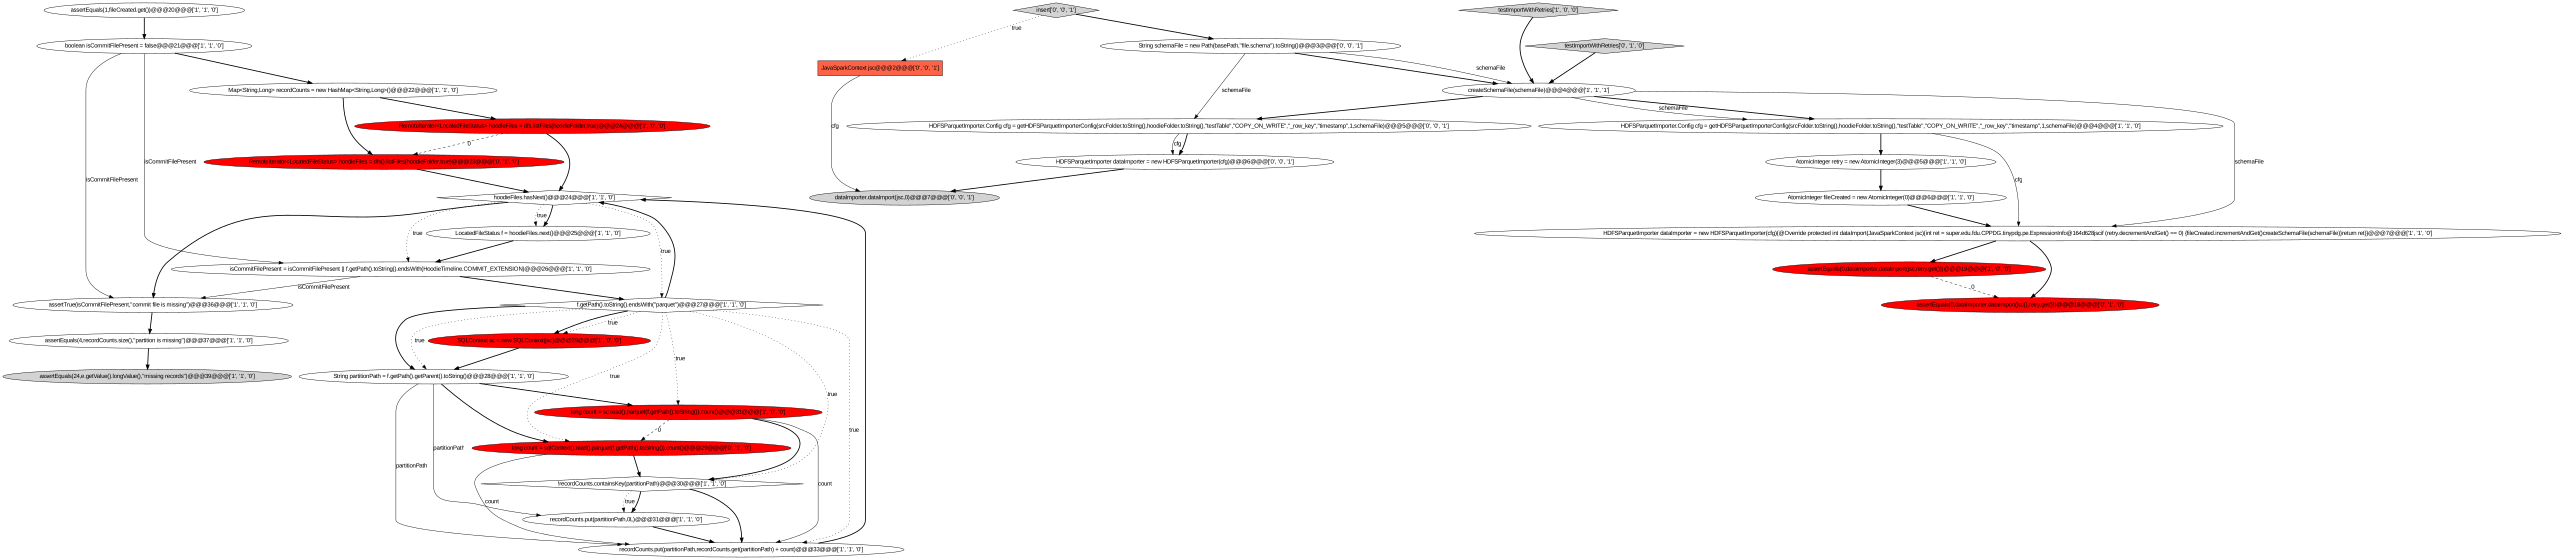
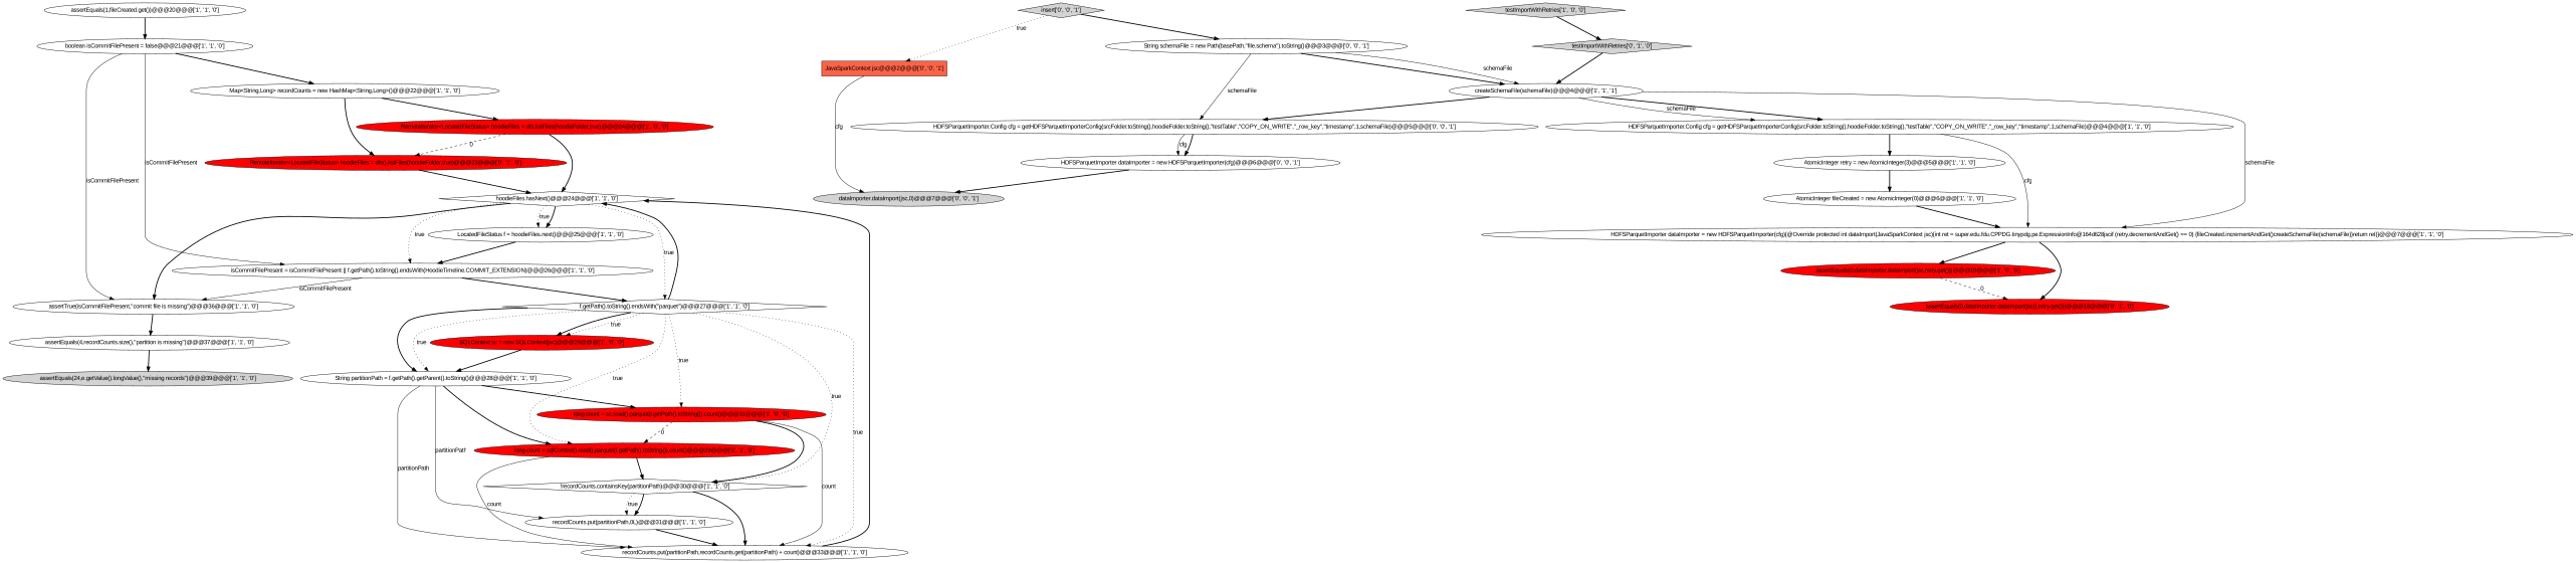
  digraph {
    fontname="Liberation Sans"
    node [fillcolor=white fontname="Liberation Sans" shape=ellipse style=filled]
    edge [fontname="Liberation Sans" style=bold]
    n1 [fillcolor=red label="RemoteIterator<LocatedFileStatus> hoodieFiles = dfs().listFiles(hoodieFolder,true)@@@23@@@['0', '1', '0']"]
    n2 [label="hoodieFiles.hasNext()@@@24@@@['1', '1', '0']" shape=diamond]
    n3 [label="LocatedFileStatus f = hoodieFiles.next()@@@25@@@['1', '1', '0']"]
    n4 [label="isCommitFilePresent = isCommitFilePresent || f.getPath().toString().endsWith(HoodieTimeline.COMMIT_EXTENSION)@@@26@@@['1', '1', '0']"]
    n5 [label="assertTrue(isCommitFilePresent,\"commit file is missing\")@@@36@@@['1', '1', '0']"]
    n6 [label="f.getPath().toString().endsWith(\"parquet\")@@@27@@@['1', '1', '0']" shape=diamond]
    n7 [label="Map<String,Long> recordCounts = new HashMap<String,Long>()@@@22@@@['1', '1', '0']"]
    n8 [fillcolor=red label="RemoteIterator<LocatedFileStatus> hoodieFiles = dfs.listFiles(hoodieFolder,true)@@@24@@@['1', '0', '0']"]
    n9 [label="AtomicInteger fileCreated = new AtomicInteger(0)@@@6@@@['1', '1', '0']"]
    n10 [label="HDFSParquetImporter dataImporter = new HDFSParquetImporter(cfg){@Override protected int dataImport(JavaSparkContext jsc){int ret = super.edu.fdu.CPPDG.tinypdg.pe.ExpressionInfo@164d628jscif (retry.decrementAndGet() == 0) {fileCreated.incrementAndGet()createSchemaFile(schemaFile)}return ret}}@@@7@@@['1', '1', '0']"]
    n11 [fillcolor=red label="assertEquals(0,dataImporter.dataImport(jsc,retry.get()))@@@19@@@['1', '0', '0']"]
    n12 [fillcolor=red label="assertEquals(0,dataImporter.dataImport(jsc(),retry.get()))@@@18@@@['0', '1', '0']"]
    n13 [label="String partitionPath = f.getPath().getParent().toString()@@@28@@@['1', '1', '0']"]
    n14 [fillcolor=red label="long count = sqlContext().read().parquet(f.getPath().toString()).count()@@@29@@@['0', '1', '0']"]
    n15 [label="recordCounts.put(partitionPath,recordCounts.get(partitionPath) + count)@@@33@@@['1', '1', '0']"]
    n16 [label="recordCounts.put(partitionPath,0L)@@@31@@@['1', '1', '0']"]
    n17 [fillcolor=red label="long count = sc.read().parquet(f.getPath().toString()).count()@@@31@@@['1', '0', '0']"]
    n18 [label="!recordCounts.containsKey(partitionPath)@@@30@@@['1', '1', '0']" shape=diamond]
    n19 [label="AtomicInteger retry = new AtomicInteger(3)@@@5@@@['1', '1', '0']"]
    n20 [label="boolean isCommitFilePresent = false@@@21@@@['1', '1', '0']"]
    n21 [label="assertEquals(4,recordCounts.size(),\"partition is missing\")@@@37@@@['1', '1', '0']"]
    n22 [fillcolor=red label="SQLContext sc = new SQLContext(jsc)@@@29@@@['1', '0', '0']"]
    n23 [fillcolor=lightgray label="dataImporter.dataImport(jsc,0)@@@7@@@['0', '0', '1']"]
    n24 [fillcolor=lightgray label="testImportWithRetries['1', '0', '0']" shape=diamond]
    n25 [label="createSchemaFile(schemaFile)@@@4@@@['1', '1', '1']"]
    n26 [label="HDFSParquetImporter.Config cfg = getHDFSParquetImporterConfig(srcFolder.toString(),hoodieFolder.toString(),\"testTable\",\"COPY_ON_WRITE\",\"_row_key\",\"timestamp\",1,schemaFile)@@@4@@@['1', '1', '0']"]
    n27 [label="HDFSParquetImporter.Config cfg = getHDFSParquetImporterConfig(srcFolder.toString(),hoodieFolder.toString(),\"testTable\",\"COPY_ON_WRITE\",\"_row_key\",\"timestamp\",1,schemaFile)@@@5@@@['0', '0', '1']"]
    n28 [label="HDFSParquetImporter dataImporter = new HDFSParquetImporter(cfg)@@@6@@@['0', '0', '1']"]
    n29 [fillcolor=lightgray label="insert['0', '0', '1']" shape=diamond]
    n30 [fillcolor=tomato label="JavaSparkContext jsc@@@2@@@['0', '0', '1']" shape=box]
    n31 [label="String schemaFile = new Path(basePath,\"file.schema\").toString()@@@3@@@['0', '0', '1']"]
    n32 [fillcolor=lightgray label="assertEquals(24,e.getValue().longValue(),\"missing records\")@@@39@@@['1', '1', '0']"]
    n33 [fillcolor=lightgray label="testImportWithRetries['0', '1', '0']" shape=diamond]
    n34 [label="assertEquals(1,fileCreated.get())@@@20@@@['1', '1', '0']"]
    n1 -> n2
    n2 -> n3
    n2 -> n3 [label=true style=dotted]
    n2 -> n4 [label=true style=dotted]
    n2 -> n5
    n2 -> n6 [label=true style=dotted]
    n3 -> n4
    n4 -> n5 [label=isCommitFilePresent style=solid]
    n4 -> n6
    n5 -> n21
    n6 -> n2
    n6 -> n13
    n6 -> n13 [label=true style=dotted]
    n6 -> n14 [label=true style=dotted]
    n6 -> n15 [label=true style=dotted]
    n6 -> n17 [label=true style=dotted]
    n6 -> n18 [label=true style=dotted]
    n6 -> n22
    n6 -> n22 [label=true style=dotted]
    n7 -> n1
    n7 -> n8
    n8 -> n1 [label=0 style=dashed]
    n8 -> n2
    n9 -> n10
    n10 -> n11
    n10 -> n12
    n11 -> n12 [label=0 style=dashed]
    n13 -> n14
    n13 -> n15 [label=partitionPath style=solid]
    n13 -> n16 [label=partitionPath style=solid]
    n13 -> n17
    n14 -> n15 [label=count style=solid]
    n14 -> n18
    n15 -> n2
    n16 -> n15
    n17 -> n14 [label=0 style=dashed]
    n17 -> n15 [label=count style=solid]
    n17 -> n18
    n18 -> n15
    n18 -> n16
    n18 -> n16 [label=true style=dotted]
    n19 -> n9
    n20 -> n4 [label=isCommitFilePresent style=solid]
    n20 -> n5 [label=isCommitFilePresent style=solid]
    n20 -> n7
    n21 -> n32
    n22 -> n13
-   n24 -> n25
+   n24 -> n33
    n25 -> n10 [label=schemaFile style=solid]
    n25 -> n26
    n25 -> n26 [label=schemaFile style=solid]
    n25 -> n27
    n26 -> n10 [label=cfg style=solid]
    n26 -> n19
    n27 -> n28
    n27 -> n28 [label=cfg style=solid]
    n28 -> n23
    n29 -> n30 [label=true style=dotted]
    n29 -> n31
    n30 -> n23 [label=cfg style=solid]
    n31 -> n25
    n31 -> n25 [label=schemaFile style=solid]
    n31 -> n27 [label=schemaFile style=solid]
    n33 -> n25
    n34 -> n20
  }
